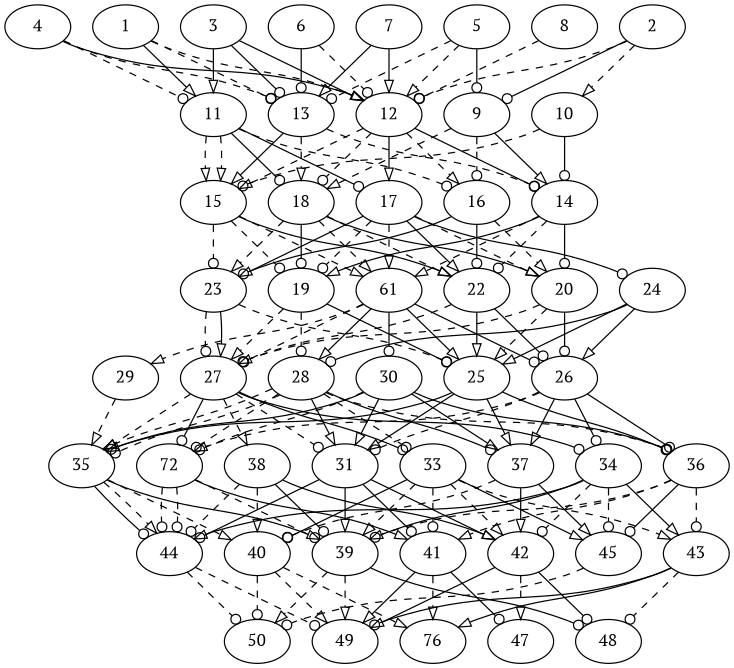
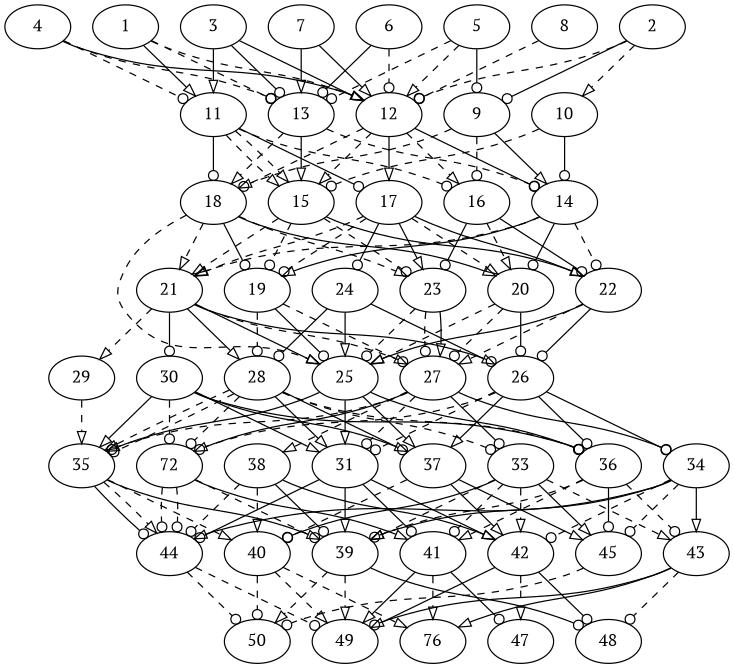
  digraph {
    fontname="PT Serif"
    node [alpha=0.12 fontname="PT Serif"]
    edge [arrowhead=odot fontname="PT Serif" style=dashed]
    1 [alpha=0.19 expect_size=48510976]
    11 [alpha=0.10 expect_size=39760896]
    12 [alpha=0.02 expect_size=36865024]
    13 [alpha=0.11 expect_size=27307008]
    16 [expect_size=28032000]
    18 [alpha=0.06 expect_size=35079168]
    15 [alpha=0.11 expect_size=7421952]
    17 [expect_size=7545856]
    14 [expect_size=16230400]
    20 [alpha=0.19 expect_size=52288512]
    22 [alpha=0.07 expect_size=50821120]
    23 [alpha=0.05 expect_size=7343104]
    19 [alpha=0.03 expect_size=9693184]
-   21 [alpha=0.14 expect_size=27469824 label=61]
+   21 [alpha=0.14 expect_size=27469824]
    24 [alpha=0.13 expect_size=33444864]
    2 [alpha=0.16 expect_size=50193408]
    9 [alpha=0.18 expect_size=48018432]
    10 [alpha=0.09 expect_size=22486016]
    3 [alpha=0.15 expect_size=15329280]
    4 [alpha=0.16 expect_size=29509632]
    5 [alpha=0.09 expect_size=41608192]
    6 [alpha=0.11 expect_size=38760448]
    7 [expect_size=48060416]
    8 [alpha=0.09 expect_size=44243968]
    25 [alpha=0.16 expect_size=15311872]
    27 [alpha=0.10 expect_size=21653504]
    28 [alpha=0.02 expect_size=50088960]
    26 [alpha=0.14 expect_size=40552448]
    29 [alpha=0.13 expect_size=17117184]
    30 [alpha=0.11 expect_size=24258560]
    31 [alpha=0.03 expect_size=22214656]
    35 [alpha=0.05 expect_size=18503680]
    36 [alpha=0.15 expect_size=9980928]
    37 [alpha=0.06 expect_size=43172864]
    n35 [alpha=0.09 expect_size=7068672 label=72]
    34 [alpha=0.04 expect_size=35221504]
    33 [alpha=0.04 expect_size=23770112]
    38 [alpha=0.10 expect_size=19339264]
    39 [alpha=0.16 expect_size=24668160]
    41 [alpha=0.18 expect_size=32451584]
    42 [expect_size=39483392]
    44 [alpha=0.15 expect_size=22536192]
    40 [alpha=0.02 expect_size=7562240]
    43 [alpha=0.08 expect_size=13094912]
    45 [alpha=0.07 expect_size=31609856]
    48 [alpha=0.20 expect_size=46001152]
    49 [alpha=0.18 expect_size=23576576]
    50 [alpha=0.03 expect_size=15159296]
    n49 [alpha=0.14 expect_size=42493952 label=76]
    47 [alpha=0.07 expect_size=30794752]
    1 -> 11 [arrowhead=onormal style=solid]
    1 -> 12 [arrowhead=onormal]
    1 -> 13
    11 -> 16
    11 -> 18 [style=solid]
    11 -> 15 [arrowhead=onormal]
    11 -> 15 [arrowhead=onormal]
    11 -> 17 [style=solid]
    12 -> 16 [arrowhead=onormal]
    12 -> 18
    12 -> 15 [arrowhead=onormal]
    12 -> 17 [arrowhead=onormal style=solid]
    12 -> 14 [style=solid]
    13 -> 18 [arrowhead=onormal]
    13 -> 15 [arrowhead=onormal style=solid]
    13 -> 14
    16 -> 20 [arrowhead=onormal]
    16 -> 22 [style=solid]
    16 -> 23 [style=solid]
    18 -> 20 [arrowhead=onormal style=solid]
-   18 -> 22 [arrowhead=onormal]
+   18 -> 25 [arrowhead=onormal]
    18 -> 23 [arrowhead=onormal]
    18 -> 19 [style=solid]
    18 -> 21 [arrowhead=onormal]
    15 -> 22 [arrowhead=onormal style=solid]
    15 -> 23
    15 -> 19
    15 -> 21 [arrowhead=onormal]
    17 -> 20 [arrowhead=onormal]
    17 -> 22 [arrowhead=onormal style=solid]
    17 -> 23 [arrowhead=onormal style=solid]
    17 -> 19
    17 -> 21 [arrowhead=onormal]
    17 -> 24 [style=solid]
    14 -> 20 [style=solid]
    14 -> 22
    14 -> 19 [arrowhead=onormal style=solid]
    14 -> 21 [arrowhead=onormal]
    20 -> 25 [arrowhead=onormal]
    20 -> 27
    20 -> 26 [style=solid]
    22 -> 25 [arrowhead=onormal style=solid]
    22 -> 27 [arrowhead=onormal]
    22 -> 26 [style=solid]
    23 -> 25
    23 -> 27
    23 -> 27 [arrowhead=onormal style=solid]
    19 -> 25 [style=solid]
    19 -> 27 [arrowhead=onormal]
    19 -> 28
    21 -> 25 [arrowhead=onormal style=solid]
    21 -> 27
    21 -> 28 [arrowhead=onormal style=solid]
    21 -> 26 [style=solid]
    21 -> 29 [arrowhead=onormal]
    21 -> 30 [style=solid]
    24 -> 25 [arrowhead=onormal style=solid]
    24 -> 28 [style=solid]
    24 -> 26 [arrowhead=onormal style=solid]
    2 -> 12
    2 -> 9 [style=solid]
    2 -> 10 [arrowhead=onormal]
    9 -> 16
    9 -> 18 [arrowhead=onormal]
    9 -> 14 [arrowhead=onormal style=solid]
    10 -> 15
    10 -> 14 [style=solid]
    3 -> 11 [arrowhead=onormal style=solid]
    3 -> 12 [arrowhead=onormal style=solid]
    3 -> 13 [style=solid]
    4 -> 11
    4 -> 12 [arrowhead=onormal style=solid]
    4 -> 13
    5 -> 12 [arrowhead=onormal]
    5 -> 13
    5 -> 9 [style=solid]
    6 -> 12
    6 -> 13 [style=solid]
    7 -> 12 [arrowhead=onormal style=solid]
    7 -> 13 [arrowhead=onormal style=solid]
    8 -> 12
    25 -> 31 [arrowhead=onormal style=solid]
    25 -> 35 [style=solid]
    25 -> 36 [style=solid]
    25 -> 37 [arrowhead=onormal style=solid]
    27 -> 31
    27 -> 35 [arrowhead=onormal]
    27 -> n35 [style=solid]
    27 -> 34 [style=solid]
    27 -> 33 [style=solid]
    27 -> 38 [arrowhead=onormal]
    28 -> 31 [arrowhead=onormal style=solid]
    28 -> 35 [arrowhead=onormal]
    28 -> 35
    28 -> 36
    28 -> 37 [style=solid]
    28 -> n35
    28 -> 33
    26 -> 31
    26 -> 36 [style=solid]
    26 -> 37 [arrowhead=onormal style=solid]
    26 -> n35 [arrowhead=onormal]
    26 -> 34 [style=solid]
    29 -> 35 [arrowhead=onormal]
    30 -> 31 [arrowhead=onormal style=solid]
    30 -> 35 [arrowhead=onormal style=solid]
    30 -> 36 [style=solid]
    30 -> 37 [arrowhead=onormal style=solid]
    30 -> n35
    31 -> 39 [arrowhead=onormal style=solid]
    31 -> 41 [style=solid]
    31 -> 42 [arrowhead=onormal style=solid]
    31 -> 44 [style=solid]
    35 -> 39 [arrowhead=onormal style=solid]
    35 -> 44 [style=solid]
    35 -> 44 [arrowhead=onormal]
    35 -> 40 [arrowhead=onormal]
    36 -> 39 [arrowhead=onormal]
    36 -> 41 [arrowhead=onormal]
    36 -> 43
    36 -> 45 [style=solid]
    37 -> 42 [arrowhead=onormal style=solid]
    37 -> 40
    37 -> 45 [arrowhead=onormal style=solid]
    n35 -> 39
    n35 -> 41 [arrowhead=onormal style=solid]
    n35 -> 44
    n35 -> 44
    34 -> 39 [style=solid]
    34 -> 42
    34 -> 44 [arrowhead=onormal style=solid]
    34 -> 43 [arrowhead=onormal style=solid]
    34 -> 45
    33 -> 39 [arrowhead=onormal]
    33 -> 41
    33 -> 42 [arrowhead=onormal]
    33 -> 40 [style=solid]
    33 -> 43 [arrowhead=onormal]
    33 -> 45 [arrowhead=onormal style=solid]
    38 -> 39 [style=solid]
    38 -> 42 [arrowhead=onormal style=solid]
    38 -> 44
    38 -> 40 [arrowhead=onormal]
    39 -> 48 [style=solid]
    39 -> 49 [arrowhead=onormal]
    39 -> 50 [arrowhead=onormal]
    41 -> 49 [arrowhead=onormal style=solid]
    41 -> n49 [arrowhead=onormal]
    41 -> 47 [style=solid]
    42 -> 48 [style=solid]
    42 -> 49 [arrowhead=onormal style=solid]
    42 -> 47 [arrowhead=onormal]
    44 -> 49
    44 -> 50
    40 -> 49 [arrowhead=onormal]
    40 -> 50
    40 -> n49 [arrowhead=onormal]
    43 -> 48
    43 -> 49 [style=solid]
    43 -> n49 [arrowhead=onormal style=solid]
    45 -> 50
  }
